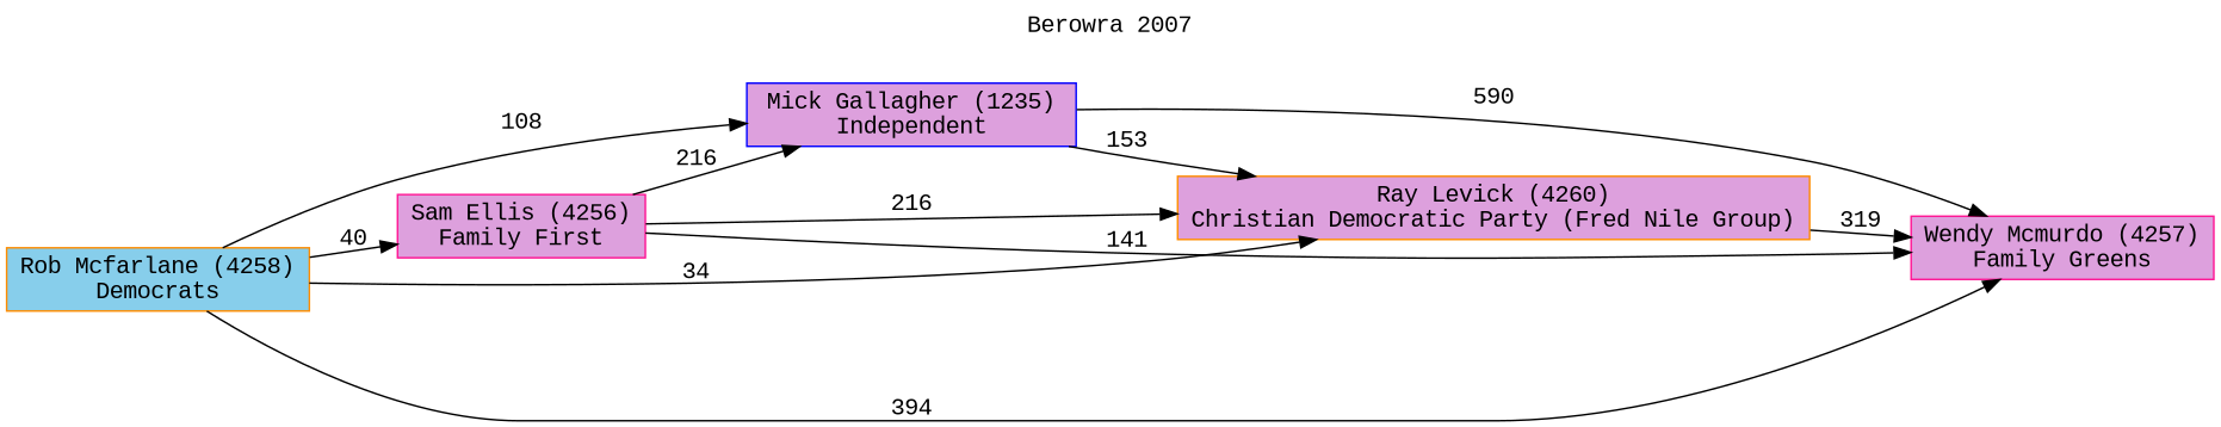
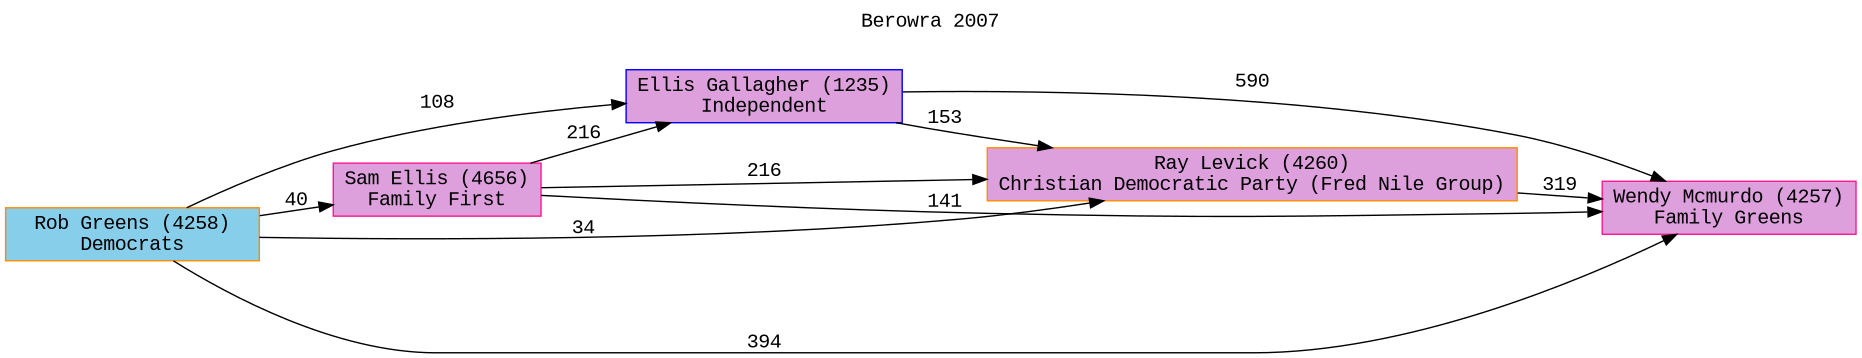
  digraph {
    fontname="Liberation Mono"
    label="Berowra 2007"
    labelloc=t
    mclimit=10
    rankdir=LR
    node [color=darkorange fillcolor=plum fontname="Liberation Mono" shape=box style=filled]
    edge [fontname="Liberation Mono"]
-   n1 [color=blue label="Mick Gallagher (1235)\nIndependent"]
+   n1 [color=blue label="Ellis Gallagher (1235)\nIndependent"]
    n2 [label="Ray Levick (4260)\nChristian Democratic Party (Fred Nile Group)"]
    n3 [color=deeppink label="Wendy Mcmurdo (4257)\nFamily Greens"]
-   n4 [fillcolor=skyblue label="Rob Mcfarlane (4258)\nDemocrats"]
-   n5 [color=deeppink label="Sam Ellis (4256)\nFamily First"]
+   n4 [fillcolor=skyblue label="Rob Greens (4258)\nDemocrats"]
+   n5 [color=deeppink label="Sam Ellis (4656)\nFamily First"]
    n1 -> n2 [label=153]
    n1 -> n3 [label=590]
    n2 -> n3 [label=319]
    n4 -> n1 [label=108]
    n4 -> n2 [label=34]
    n4 -> n3 [label=394]
    n4 -> n5 [label=40]
    n5 -> n1 [label=216]
    n5 -> n2 [label=216]
    n5 -> n3 [label=141]
  }
